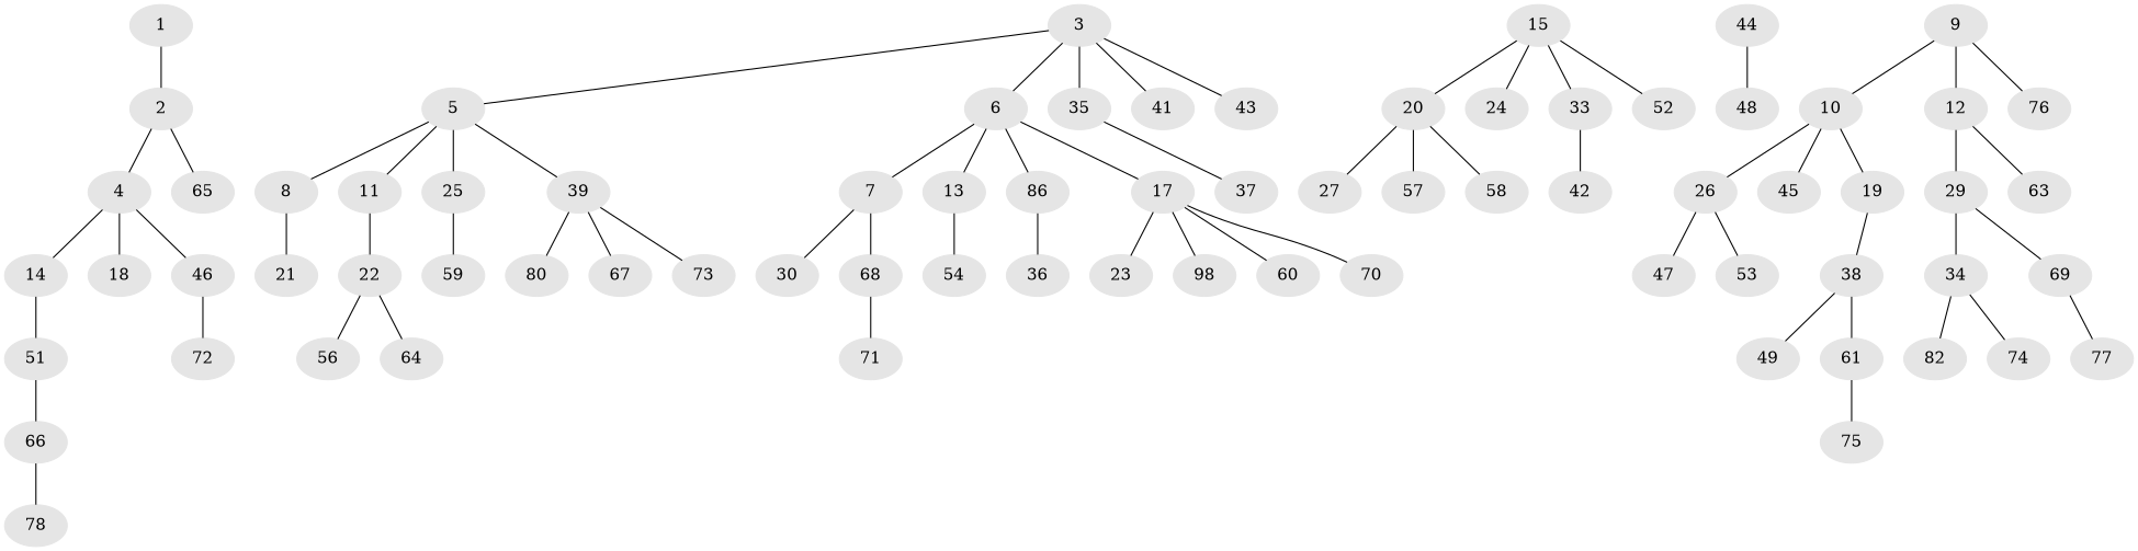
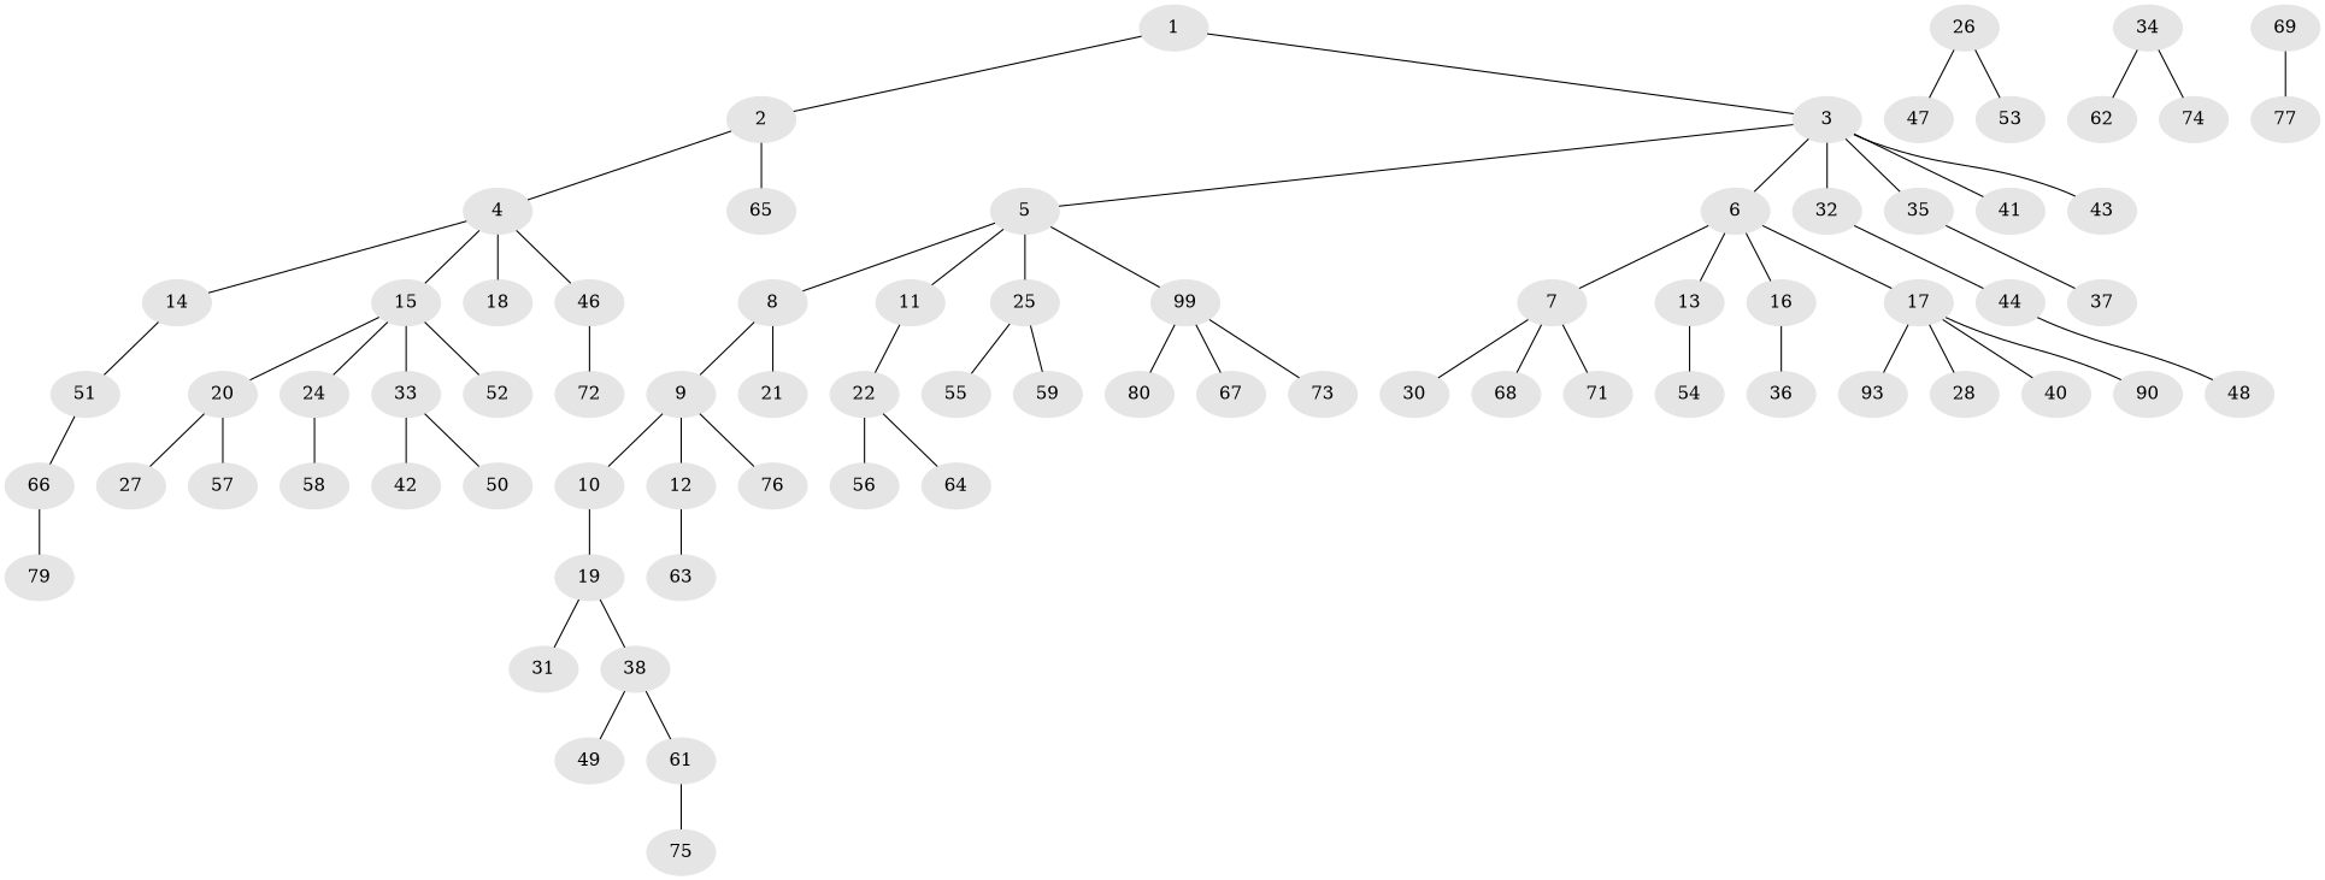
  graph {
    node [color=gray90 style=filled]
    1
    2
    3
    4
    65
    5
    6
+   32
    35
    41
    43
    14
    15
    18
    46
    8
    11
    25
-   39
+   39 [label=99]
    7
    13
-   16 [label=86]
+   16
    17
    44
    37
    51
    20
    24
    33
    52
    72
    9
    21
    22
+   55
    59
    n37 [label=80]
    67
    73
    30
    68
    54
    36
-   23
-   28 [label=98]
-   40 [label=60]
-   70
+   23 [label=93]
+   28
+   40
+   70 [label=90]
    71
    10
    12
    76
    26
-   45
    19
-   29
    63
    47
    53
    56
    64
+   31
    38
    34
    69
    66
    27
    57
    58
    42
+   50
    49
    61
-   62 [label=82]
+   62
    74
    77
    48
    75
-   78
+   78 [label=79]
    1 -- 2
+   1 -- 3
    2 -- 4
    2 -- 65
    3 -- 5
    3 -- 6
+   3 -- 32
    3 -- 35
    3 -- 41
    3 -- 43
    4 -- 14
+   4 -- 15
    4 -- 18
    4 -- 46
    5 -- 8
    5 -- 11
    5 -- 25
    5 -- 39
    6 -- 7
    6 -- 13
    6 -- 16
    6 -- 17
+   32 -- 44
    35 -- 37
    14 -- 51
    15 -- 20
    15 -- 24
    15 -- 33
    15 -- 52
    46 -- 72
+   8 -- 9
    8 -- 21
    11 -- 22
+   25 -- 55
    25 -- 59
    39 -- n37
    39 -- 67
    39 -- 73
    7 -- 30
    7 -- 68
    13 -- 54
    16 -- 36
    17 -- 23
    17 -- 28
    17 -- 40
    17 -- 70
    44 -- 48
    51 -- 66
    20 -- 27
    20 -- 57
-   20 -- 58
+   24 -- 58
    33 -- 42
+   33 -- 50
    9 -- 10
    9 -- 12
    9 -- 76
    22 -- 56
    22 -- 64
-   68 -- 71
-   10 -- 26
-   10 -- 45
+   7 -- 71
    10 -- 19
-   12 -- 29
    12 -- 63
    26 -- 47
    26 -- 53
+   19 -- 31
    19 -- 38
-   29 -- 34
-   29 -- 69
    38 -- 49
    38 -- 61
    34 -- 62
    34 -- 74
    69 -- 77
    66 -- 78
    61 -- 75
  }
